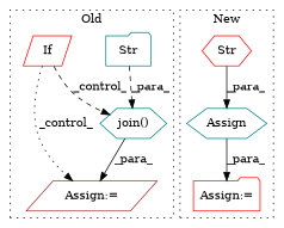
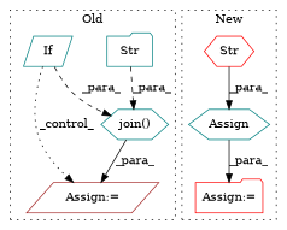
  digraph {
    node [a=68 color=teal l=3 shape=hexagon]
    edge [style=solid]
    n1 [a=75 l="13,1" label="join()" s="5248,5284"]
    n2 [color=brown label="Assign:=" s=5240 shape=parallelogram]
    n3 [a=66 label=Str s=5281 shape=folder]
-   n4 [a=96 color=red label=If s=5094 shape=parallelogram]
+   n4 [a=96 label=If s=5094 shape=parallelogram]
    n5 [a=63 l="31,0" label=Assign s="4499,0"]
    n6 [a=66 color=red l=14 label=Str s=4515]
    n7 [color=red label="Assign:=" s=4496 shape=folder]
    subgraph cluster_1 {
      label=Old
      style=dotted
      n1
      n2
      n3
      n4
    }
    subgraph cluster_2 {
      label=New
      style=dotted
      n5
      n6
      n7
    }
    n1 -> n2 [label=_para_]
    n3 -> n1 [label=_para_ style=dashed]
-   n4 -> n1 [label=_control_ style=dashed]
+   n4 -> n1 [label=_para_ style=dashed]
    n4 -> n2 [label=_control_ style=dotted]
    n5 -> n7 [label=_para_]
    n6 -> n5 [label=_para_]
  }
